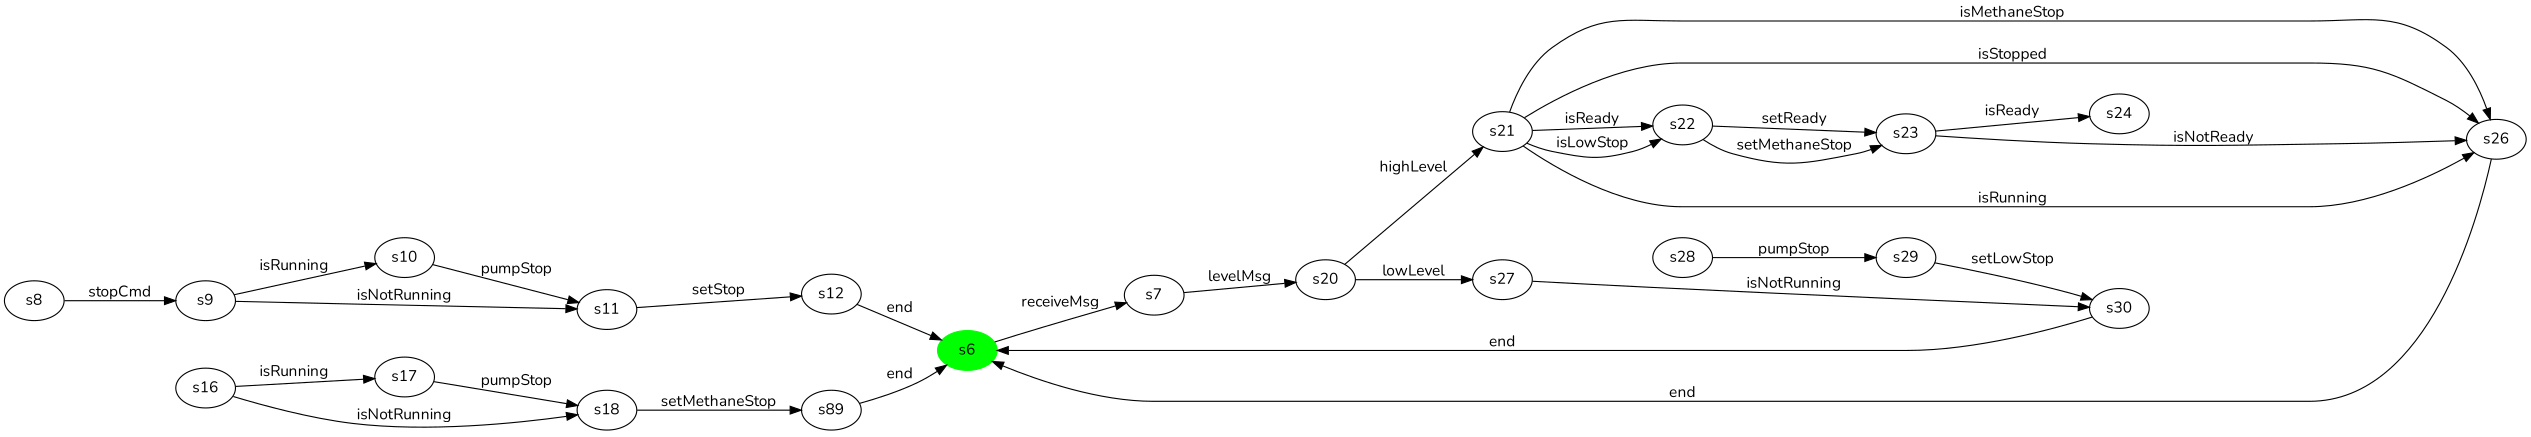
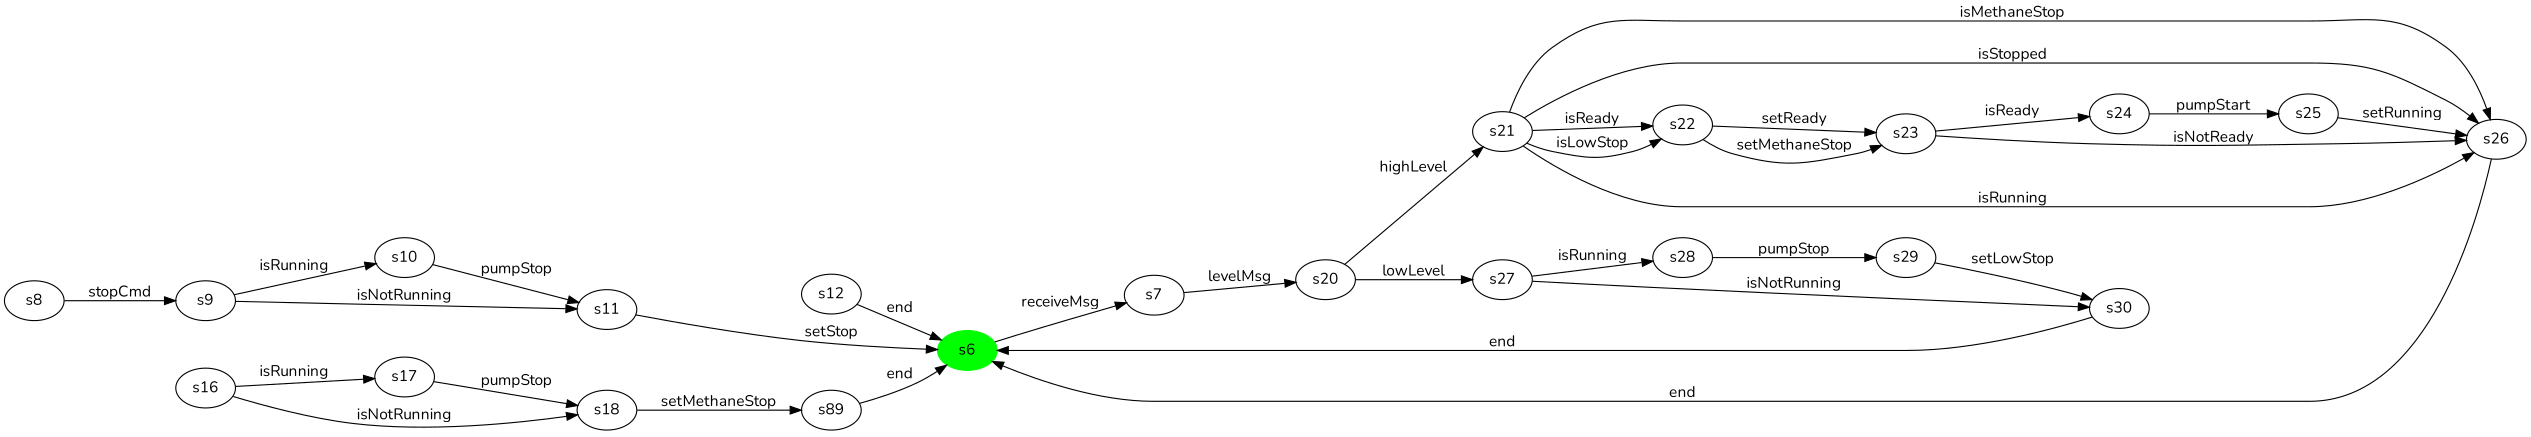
  digraph {
    fontname=Nunito
    rankdir=LR
    node [fontname=Nunito]
    edge [fontname=Nunito]
    n1 [color=green label=s6 style=filled]
    n2 [label=s7]
    n3 [label=s20]
    n4 [label=s8]
    n5 [label=s9]
    n6 [label=s16]
    n7 [label=s17]
    n8 [label=s18]
    n9 [label=s21]
    n10 [label=s27]
    n11 [label=s10]
    n12 [label=s11]
    n13 [label=s89]
    n14 [label=s22]
    n15 [label=s26]
    n16 [label=s30]
    n17 [label=s28]
    n18 [label=s12]
    n19 [label=s23]
    n20 [label=s29]
    n21 [label=s24]
+   n22 [label=s25]
    n1 -> n2 [label=" receiveMsg "]
    n2 -> n3 [label=" levelMsg "]
    n3 -> n9 [label=" highLevel "]
    n3 -> n10 [label=" lowLevel "]
    n4 -> n5 [label=" stopCmd "]
    n5 -> n11 [label=" isRunning "]
    n5 -> n12 [label=" isNotRunning "]
    n6 -> n7 [label=" isRunning "]
    n6 -> n8 [label=" isNotRunning "]
    n7 -> n8 [label=" pumpStop "]
    n8 -> n13 [label=" setMethaneStop "]
    n9 -> n14 [label=" isReady "]
    n9 -> n14 [label=" isLowStop "]
    n9 -> n15 [label=" isMethaneStop "]
    n9 -> n15 [label=" isStopped "]
    n9 -> n15 [label=" isRunning "]
    n10 -> n16 [label=" isNotRunning "]
+   n10 -> n17 [label=" isRunning "]
    n11 -> n12 [label=" pumpStop "]
-   n12 -> n18 [label=" setStop "]
+   n12 -> n1 [label=" setStop "]
    n13 -> n1 [label=" end "]
    n14 -> n19 [label=" setReady "]
    n14 -> n19 [label=" setMethaneStop "]
    n15 -> n1 [label=" end "]
    n16 -> n1 [label=" end "]
    n17 -> n20 [label=" pumpStop "]
    n18 -> n1 [label=" end "]
    n19 -> n15 [label=" isNotReady "]
    n19 -> n21 [label=" isReady "]
    n20 -> n16 [label=" setLowStop "]
+   n21 -> n22 [label=" pumpStart "]
+   n22 -> n15 [label=" setRunning "]
  }
